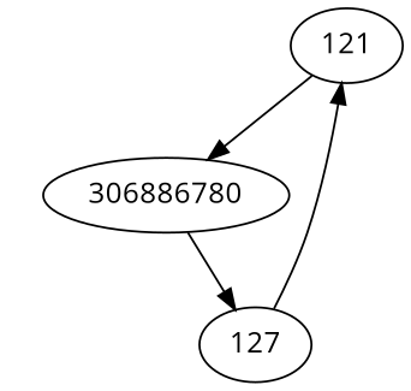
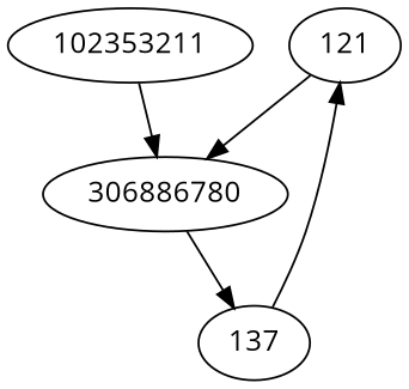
  strict digraph {
    fontname="Open Sans"
    node [fontname="Open Sans"]
    edge [fontname="Open Sans"]
    121
    306886780
-   137 [label=127]
+   137
+   102353211
    121 -> 306886780
    306886780 -> 137
    137 -> 121
+   102353211 -> 306886780
  }
